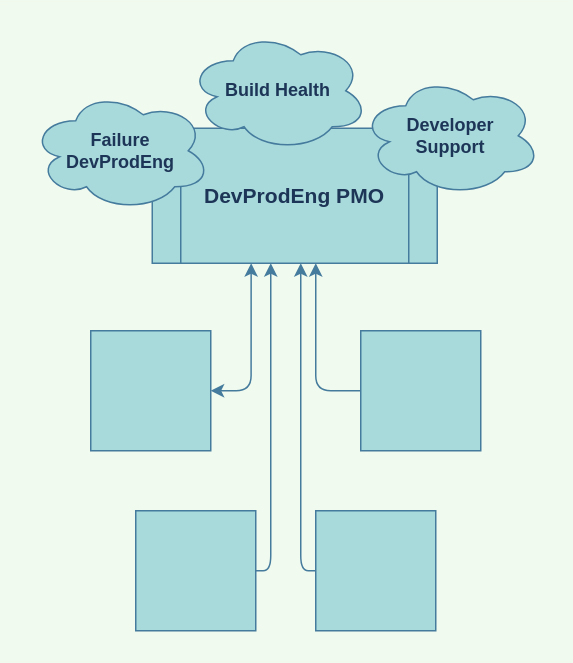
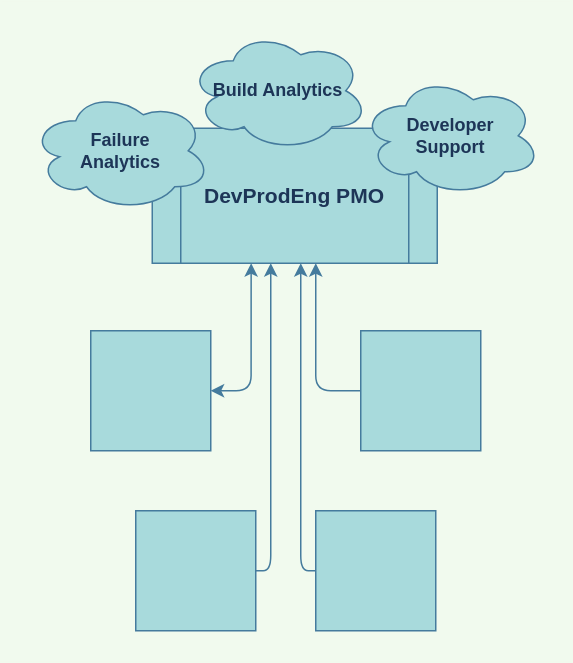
  <mxCell id="0" />
  <mxCell id="1" parent="0" />
  <mxCell id="2" value="&lt;h3&gt;DevProdEng PMO&lt;/h3&gt;" style="shape=process;whiteSpace=wrap;html=1;backgroundOutline=1;rotation=0;fillColor=#A8DADC;strokeColor=#457B9D;fontColor=#1D3557;" vertex="1" parent="1"><mxGeometry x="101" y="85" width="190" height="90" as="geometry" /></mxCell>
  <mxCell id="3" style="edgeStyle=orthogonalEdgeStyle;curved=0;rounded=1;sketch=0;orthogonalLoop=1;jettySize=auto;html=1;exitX=1;exitY=0.5;exitDx=0;exitDy=0;entryX=0.347;entryY=1;entryDx=0;entryDy=0;entryPerimeter=0;fontColor=#1D3557;strokeColor=#457B9D;fillColor=#A8DADC;startArrow=classic;startFill=1;" edge="1" parent="1" source="4" target="2"><mxGeometry relative="1" as="geometry" /></mxCell>
  <mxCell id="4" value="" style="rounded=0;whiteSpace=wrap;html=1;fillColor=#A8DADC;strokeColor=#457B9D;fontColor=#1D3557;" vertex="1" parent="1"><mxGeometry x="60" y="220" width="80" height="80" as="geometry" /></mxCell>
  <mxCell id="5" value="" style="whiteSpace=wrap;html=1;aspect=fixed;fillColor=#A8DADC;strokeColor=#457B9D;fontColor=#1D3557;" vertex="1" parent="1"><mxGeometry x="90" y="340" width="80" height="80" as="geometry" /></mxCell>
  <mxCell id="6" style="edgeStyle=orthogonalEdgeStyle;curved=0;rounded=1;sketch=0;orthogonalLoop=1;jettySize=auto;html=1;exitX=0;exitY=0.5;exitDx=0;exitDy=0;fontColor=#1D3557;strokeColor=#457B9D;fillColor=#A8DADC;" edge="1" parent="1" source="7" target="2"><mxGeometry relative="1" as="geometry"><Array as="points"><mxPoint x="210" y="260" /></Array></mxGeometry></mxCell>
  <mxCell id="7" value="" style="whiteSpace=wrap;html=1;aspect=fixed;fillColor=#A8DADC;strokeColor=#457B9D;fontColor=#1D3557;" vertex="1" parent="1"><mxGeometry x="240" y="220" width="80" height="80" as="geometry" /></mxCell>
  <mxCell id="8" value="" style="whiteSpace=wrap;html=1;aspect=fixed;fillColor=#A8DADC;strokeColor=#457B9D;fontColor=#1D3557;" vertex="1" parent="1"><mxGeometry x="210" y="340" width="80" height="80" as="geometry" /></mxCell>
  <mxCell id="9" value="" style="shape=image;verticalLabelPosition=bottom;verticalAlign=top;aspect=fixed;imageAspect=0;image=https://external-content.duckduckgo.com/iu/?u=https%3A%2F%2Fimage.flaticon.com%2Ficons%2Fpng%2F512%2F528%2F528548.png&amp;f=1&amp;nofb=1;labelBackgroundColor=#F1FAEE;fillColor=#A8DADC;strokeColor=#457B9D;fontColor=#1D3557;" vertex="1" parent="1"><mxGeometry x="69" y="229" width="62" height="62" as="geometry" /></mxCell>
  <mxCell id="10" style="edgeStyle=orthogonalEdgeStyle;curved=0;rounded=1;sketch=0;orthogonalLoop=1;jettySize=auto;html=1;fontColor=#1D3557;strokeColor=#457B9D;fillColor=#A8DADC;" edge="1" parent="1" target="2"><mxGeometry relative="1" as="geometry"><mxPoint x="170" y="380" as="sourcePoint" /><Array as="points"><mxPoint x="180" y="380" /></Array></mxGeometry></mxCell>
  <mxCell id="11" value="" style="shape=image;verticalLabelPosition=bottom;verticalAlign=top;aspect=fixed;imageAspect=0;image=https://external-content.duckduckgo.com/iu/?u=https://image.flaticon.com/icons/png/512/528/528548.png&amp;f=1&amp;nofb=1;labelBackgroundColor=#F1FAEE;fillColor=#A8DADC;strokeColor=#457B9D;fontColor=#1D3557;" vertex="1" parent="1"><mxGeometry x="99" y="349" width="62" height="62" as="geometry" /></mxCell>
  <mxCell id="12" value="" style="shape=image;verticalLabelPosition=bottom;verticalAlign=top;aspect=fixed;imageAspect=0;image=https://external-content.duckduckgo.com/iu/?u=https://image.flaticon.com/icons/png/512/528/528548.png&amp;f=1&amp;nofb=1;labelBackgroundColor=#F1FAEE;fillColor=#A8DADC;strokeColor=#457B9D;fontColor=#1D3557;flipH=1;" vertex="1" parent="1"><mxGeometry x="249" y="229" width="62" height="62" as="geometry" /></mxCell>
  <mxCell id="13" style="edgeStyle=orthogonalEdgeStyle;curved=0;rounded=1;sketch=0;orthogonalLoop=1;jettySize=auto;html=1;fontColor=#1D3557;strokeColor=#457B9D;fillColor=#A8DADC;" edge="1" parent="1" target="2"><mxGeometry relative="1" as="geometry"><mxPoint x="210" y="380" as="sourcePoint" /><Array as="points"><mxPoint x="200" y="380" /></Array></mxGeometry></mxCell>
  <mxCell id="14" value="" style="shape=image;verticalLabelPosition=bottom;verticalAlign=top;aspect=fixed;imageAspect=0;image=https://external-content.duckduckgo.com/iu/?u=https://image.flaticon.com/icons/png/512/528/528548.png&amp;f=1&amp;nofb=1;labelBackgroundColor=#F1FAEE;fillColor=#A8DADC;strokeColor=#457B9D;fontColor=#1D3557;flipH=1;" vertex="1" parent="1"><mxGeometry x="219" y="349" width="62" height="62" as="geometry" /></mxCell>
- <mxCell id="15" value="&lt;b&gt;Failure&lt;/b&gt;&lt;br&gt;&lt;b&gt;DevProdEng&lt;/b&gt;" style="ellipse;shape=cloud;whiteSpace=wrap;html=1;rounded=0;sketch=0;fontColor=#1D3557;strokeColor=#457B9D;fillColor=#A8DADC;" vertex="1" parent="1"><mxGeometry x="20" y="60" width="120" height="80" as="geometry" /></mxCell>
- <mxCell id="16" value="&lt;b&gt;Build Health&lt;/b&gt;" style="ellipse;shape=cloud;whiteSpace=wrap;html=1;rounded=0;sketch=0;fontColor=#1D3557;strokeColor=#457B9D;fillColor=#A8DADC;" vertex="1" parent="1"><mxGeometry x="125" y="20" width="120" height="80" as="geometry" /></mxCell>
+ <mxCell id="15" value="&lt;b&gt;Failure&lt;/b&gt;&lt;br&gt;&lt;b&gt;Analytics&lt;/b&gt;" style="ellipse;shape=cloud;whiteSpace=wrap;html=1;rounded=0;sketch=0;fontColor=#1D3557;strokeColor=#457B9D;fillColor=#A8DADC;" vertex="1" parent="1"><mxGeometry x="20" y="60" width="120" height="80" as="geometry" /></mxCell>
+ <mxCell id="16" value="&lt;b&gt;Build Analytics&lt;/b&gt;" style="ellipse;shape=cloud;whiteSpace=wrap;html=1;rounded=0;sketch=0;fontColor=#1D3557;strokeColor=#457B9D;fillColor=#A8DADC;" vertex="1" parent="1"><mxGeometry x="125" y="20" width="120" height="80" as="geometry" /></mxCell>
  <mxCell id="17" value="&lt;b&gt;Developer&lt;br&gt;Support&lt;/b&gt;" style="ellipse;shape=cloud;whiteSpace=wrap;html=1;rounded=0;sketch=0;fontColor=#1D3557;strokeColor=#457B9D;fillColor=#A8DADC;" vertex="1" parent="1"><mxGeometry x="240" y="50" width="120" height="80" as="geometry" /></mxCell>
